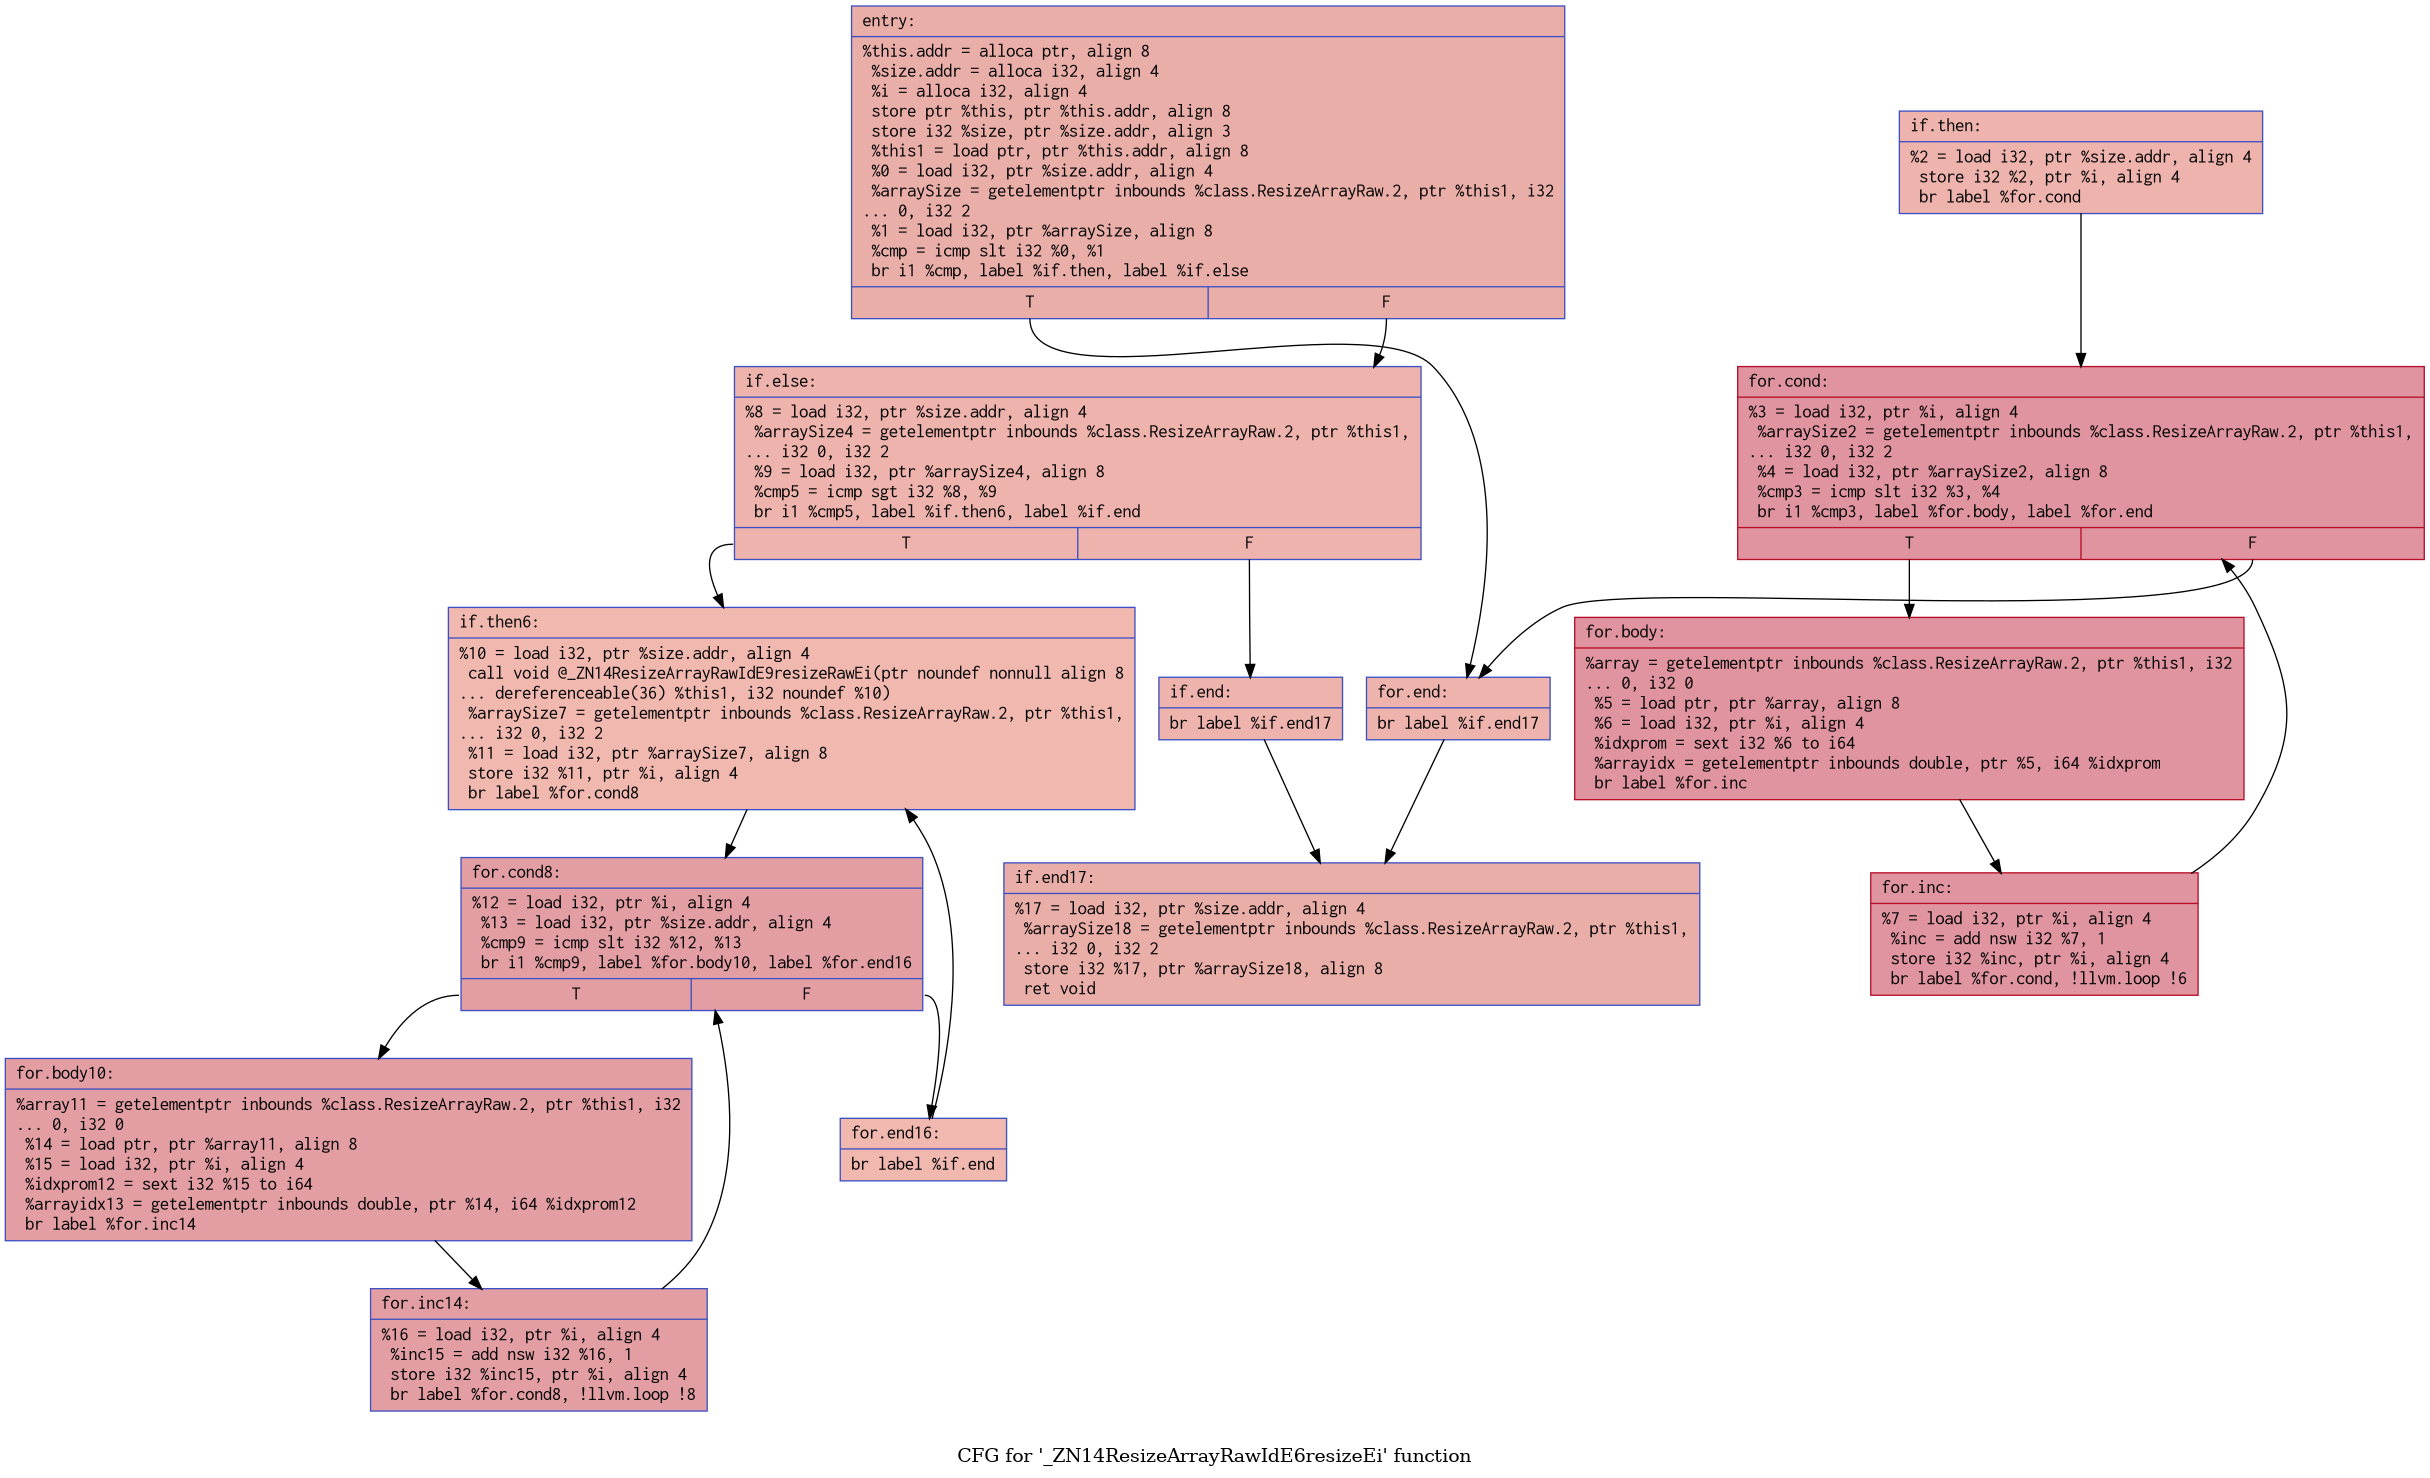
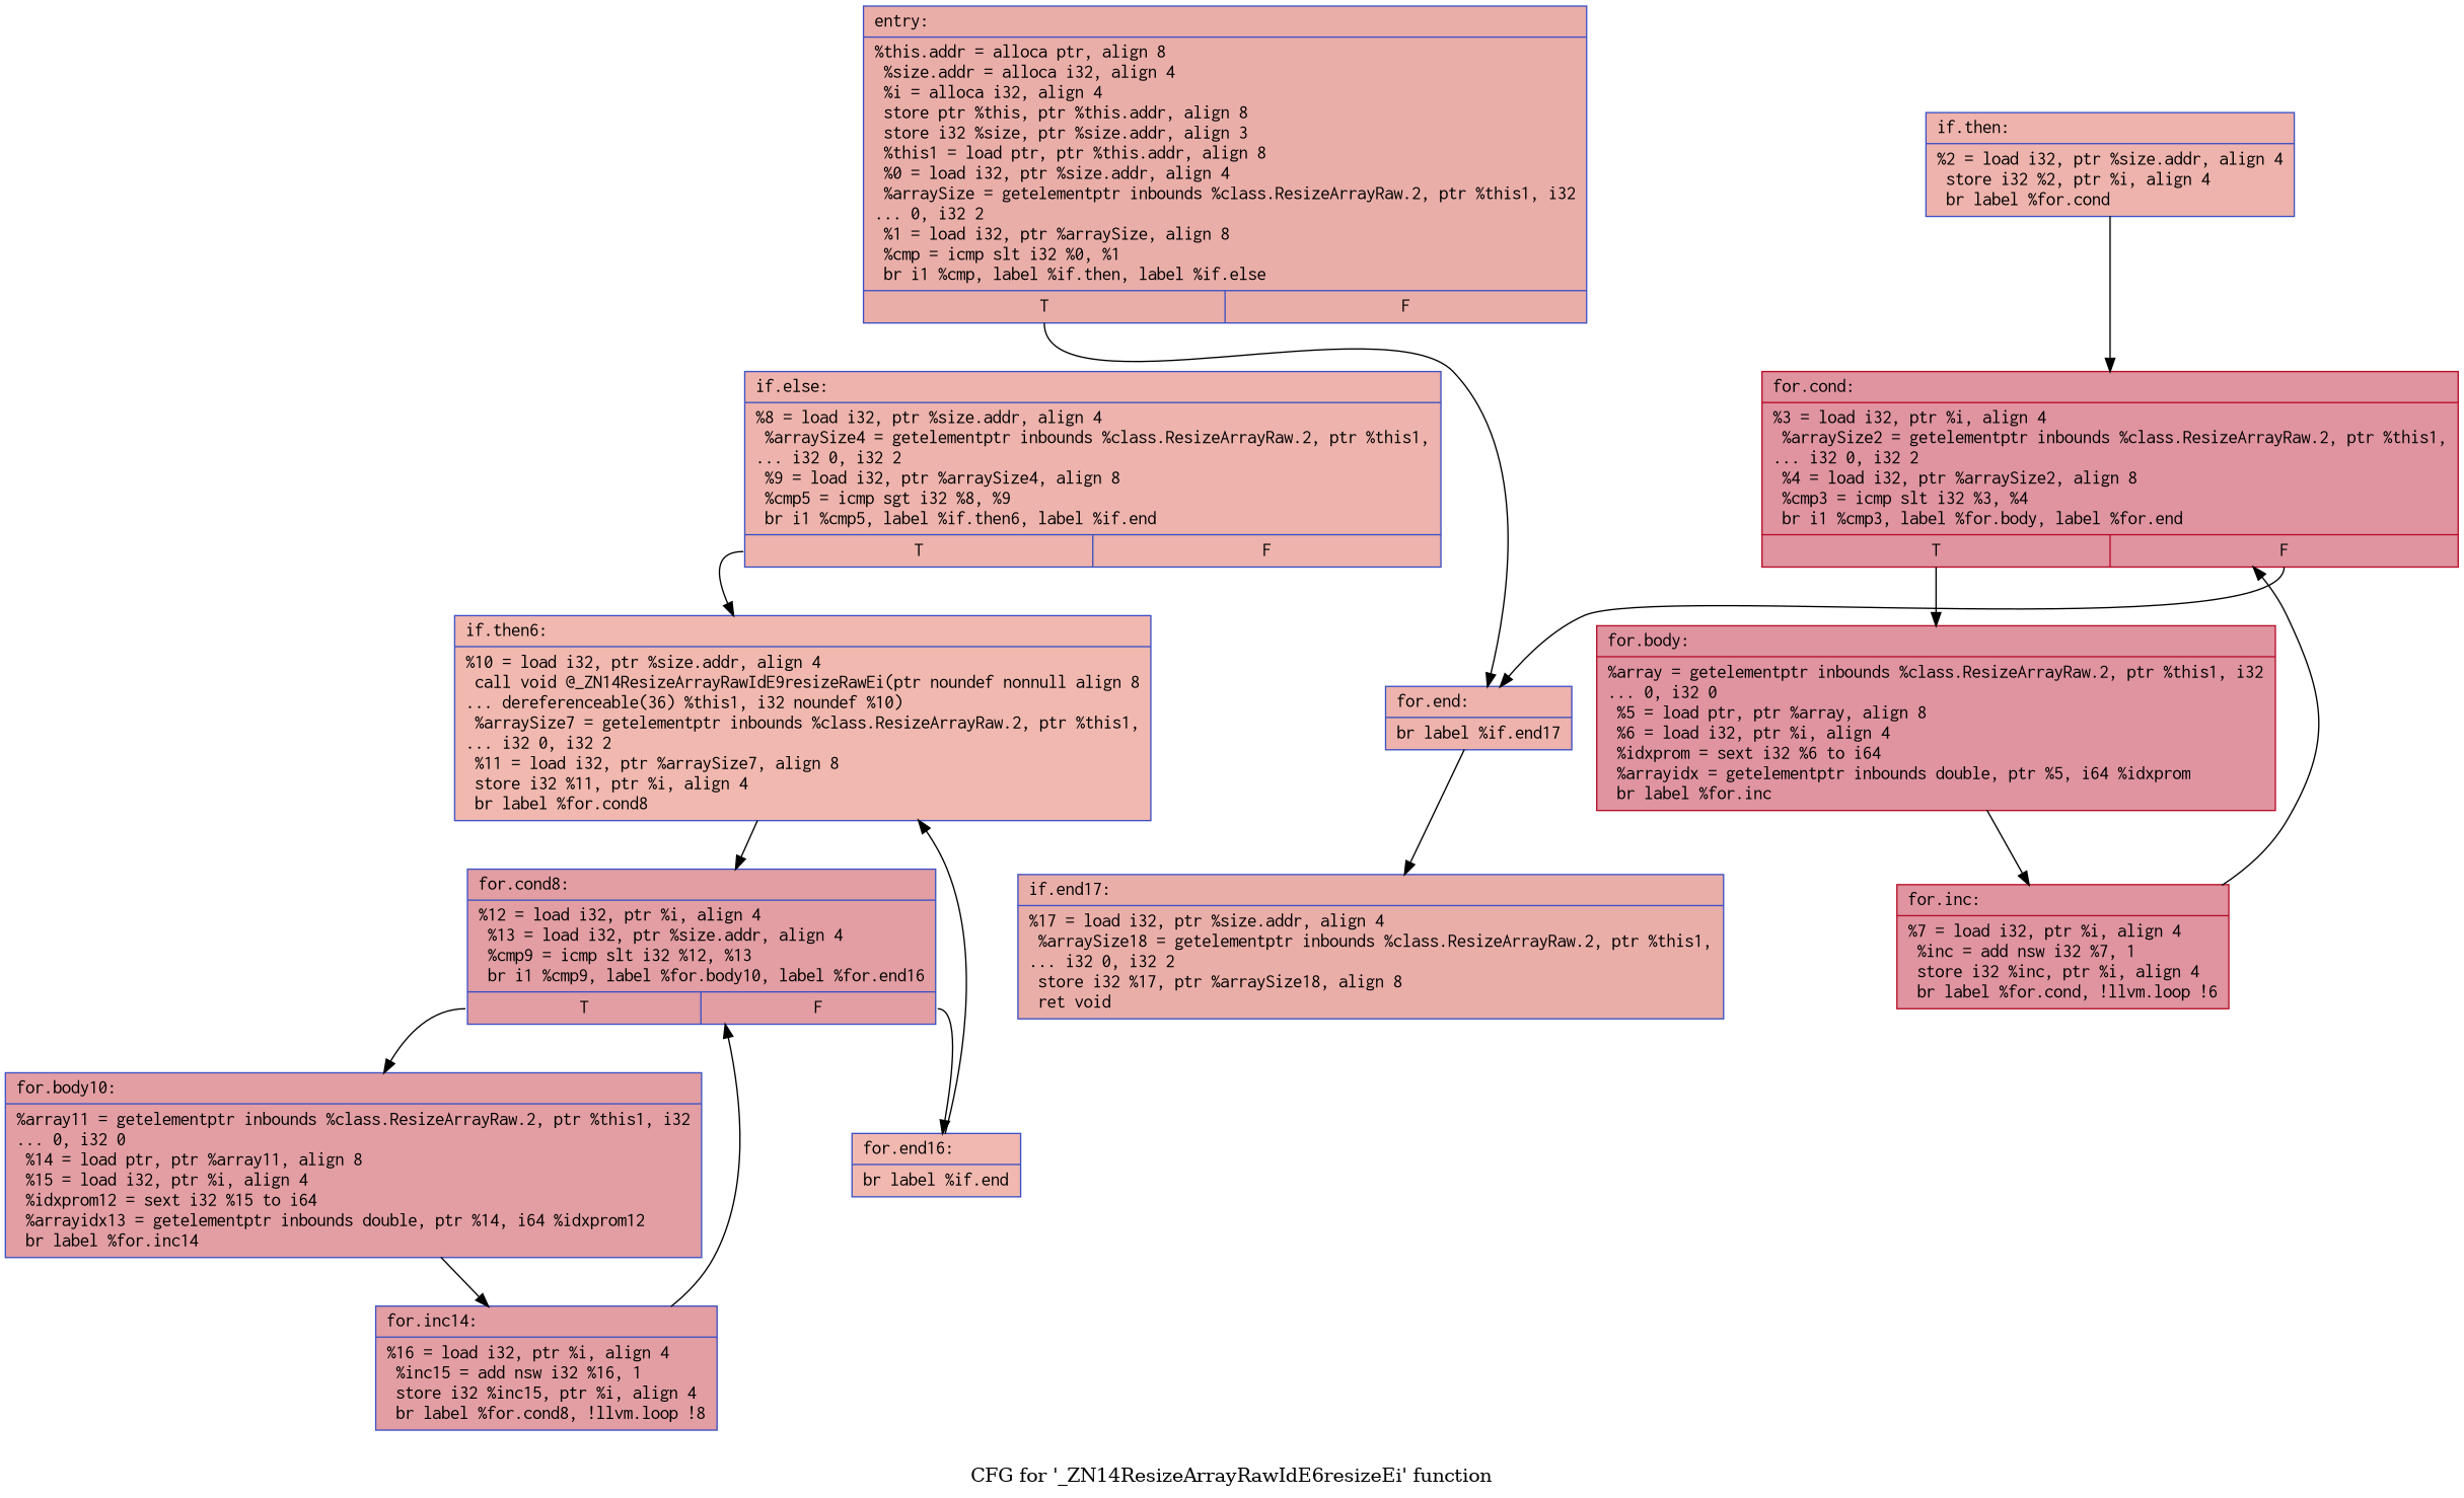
  digraph {
    label="CFG for '_ZN14ResizeArrayRawIdE6resizeEi' function"
    node [color="#3d50c3ff" fillcolor="#d6524470" fontname=Courier shape=record style=filled]
    n1 [fillcolor="#d0473d70" label="{entry:\l|  %this.addr = alloca ptr, align 8\l  %size.addr = alloca i32, align 4\l  %i = alloca i32, align 4\l  store ptr %this, ptr %this.addr, align 8\l  store i32 %size, ptr %size.addr, align 3\l  %this1 = load ptr, ptr %this.addr, align 8\l  %0 = load i32, ptr %size.addr, align 4\l  %arraySize = getelementptr inbounds %class.ResizeArrayRaw.2, ptr %this1, i32\l... 0, i32 2\l  %1 = load i32, ptr %arraySize, align 8\l  %cmp = icmp slt i32 %0, %1\l  br i1 %cmp, label %if.then, label %if.else\l|{<s0>T|<s1>F}}"]
    n2 [label="{if.else:\l|  %8 = load i32, ptr %size.addr, align 4\l  %arraySize4 = getelementptr inbounds %class.ResizeArrayRaw.2, ptr %this1,\l... i32 0, i32 2\l  %9 = load i32, ptr %arraySize4, align 8\l  %cmp5 = icmp sgt i32 %8, %9\l  br i1 %cmp5, label %if.then6, label %if.end\l|{<s0>T|<s1>F}}"]
    n3 [label="{for.end:\l|  br label %if.end17\l}"]
    n4 [label="{if.then:\l|  %2 = load i32, ptr %size.addr, align 4\l  store i32 %2, ptr %i, align 4\l  br label %for.cond\l}"]
    n5 [color="#b70d28ff" fillcolor="#b70d2870" label="{for.cond:\l|  %3 = load i32, ptr %i, align 4\l  %arraySize2 = getelementptr inbounds %class.ResizeArrayRaw.2, ptr %this1,\l... i32 0, i32 2\l  %4 = load i32, ptr %arraySize2, align 8\l  %cmp3 = icmp slt i32 %3, %4\l  br i1 %cmp3, label %for.body, label %for.end\l|{<s0>T|<s1>F}}"]
    n6 [fillcolor="#dc5d4a70" label="{if.then6:\l|  %10 = load i32, ptr %size.addr, align 4\l  call void @_ZN14ResizeArrayRawIdE9resizeRawEi(ptr noundef nonnull align 8\l... dereferenceable(36) %this1, i32 noundef %10)\l  %arraySize7 = getelementptr inbounds %class.ResizeArrayRaw.2, ptr %this1,\l... i32 0, i32 2\l  %11 = load i32, ptr %arraySize7, align 8\l  store i32 %11, ptr %i, align 4\l  br label %for.cond8\l}"]
-   n7 [label="{if.end:\l|  br label %if.end17\l}"]
    n8 [color="#b70d28ff" fillcolor="#b70d2870" label="{for.body:\l|  %array = getelementptr inbounds %class.ResizeArrayRaw.2, ptr %this1, i32\l... 0, i32 0\l  %5 = load ptr, ptr %array, align 8\l  %6 = load i32, ptr %i, align 4\l  %idxprom = sext i32 %6 to i64\l  %arrayidx = getelementptr inbounds double, ptr %5, i64 %idxprom\l  br label %for.inc\l}"]
    n9 [fillcolor="#be242e70" label="{for.cond8:\l|  %12 = load i32, ptr %i, align 4\l  %13 = load i32, ptr %size.addr, align 4\l  %cmp9 = icmp slt i32 %12, %13\l  br i1 %cmp9, label %for.body10, label %for.end16\l|{<s0>T|<s1>F}}"]
    n10 [fillcolor="#d0473d70" label="{if.end17:\l|  %17 = load i32, ptr %size.addr, align 4\l  %arraySize18 = getelementptr inbounds %class.ResizeArrayRaw.2, ptr %this1,\l... i32 0, i32 2\l  store i32 %17, ptr %arraySize18, align 8\l  ret void\l}"]
    n11 [color="#b70d28ff" fillcolor="#b70d2870" label="{for.inc:\l|  %7 = load i32, ptr %i, align 4\l  %inc = add nsw i32 %7, 1\l  store i32 %inc, ptr %i, align 4\l  br label %for.cond, !llvm.loop !6\l}"]
    n12 [fillcolor="#be242e70" label="{for.body10:\l|  %array11 = getelementptr inbounds %class.ResizeArrayRaw.2, ptr %this1, i32\l... 0, i32 0\l  %14 = load ptr, ptr %array11, align 8\l  %15 = load i32, ptr %i, align 4\l  %idxprom12 = sext i32 %15 to i64\l  %arrayidx13 = getelementptr inbounds double, ptr %14, i64 %idxprom12\l  br label %for.inc14\l}"]
    n13 [fillcolor="#dc5d4a70" label="{for.end16:\l|  br label %if.end\l}"]
    n14 [fillcolor="#be242e70" label="{for.inc14:\l|  %16 = load i32, ptr %i, align 4\l  %inc15 = add nsw i32 %16, 1\l  store i32 %inc15, ptr %i, align 4\l  br label %for.cond8, !llvm.loop !8\l}"]
-   n1 -> n2 [tailport=s1]
    n1 -> n3 [tailport=s0]
    n2 -> n6 [tailport=s0]
-   n2 -> n7 [tailport=s1]
    n3 -> n10
    n4 -> n5
    n5 -> n3 [tailport=s1]
    n5 -> n8 [tailport=s0]
    n6 -> n9
-   n7 -> n10
    n8 -> n11
    n9 -> n12 [tailport=s0]
    n9 -> n13 [tailport=s1]
    n11 -> n5
    n12 -> n14
    n13 -> n6
    n14 -> n9
  }
